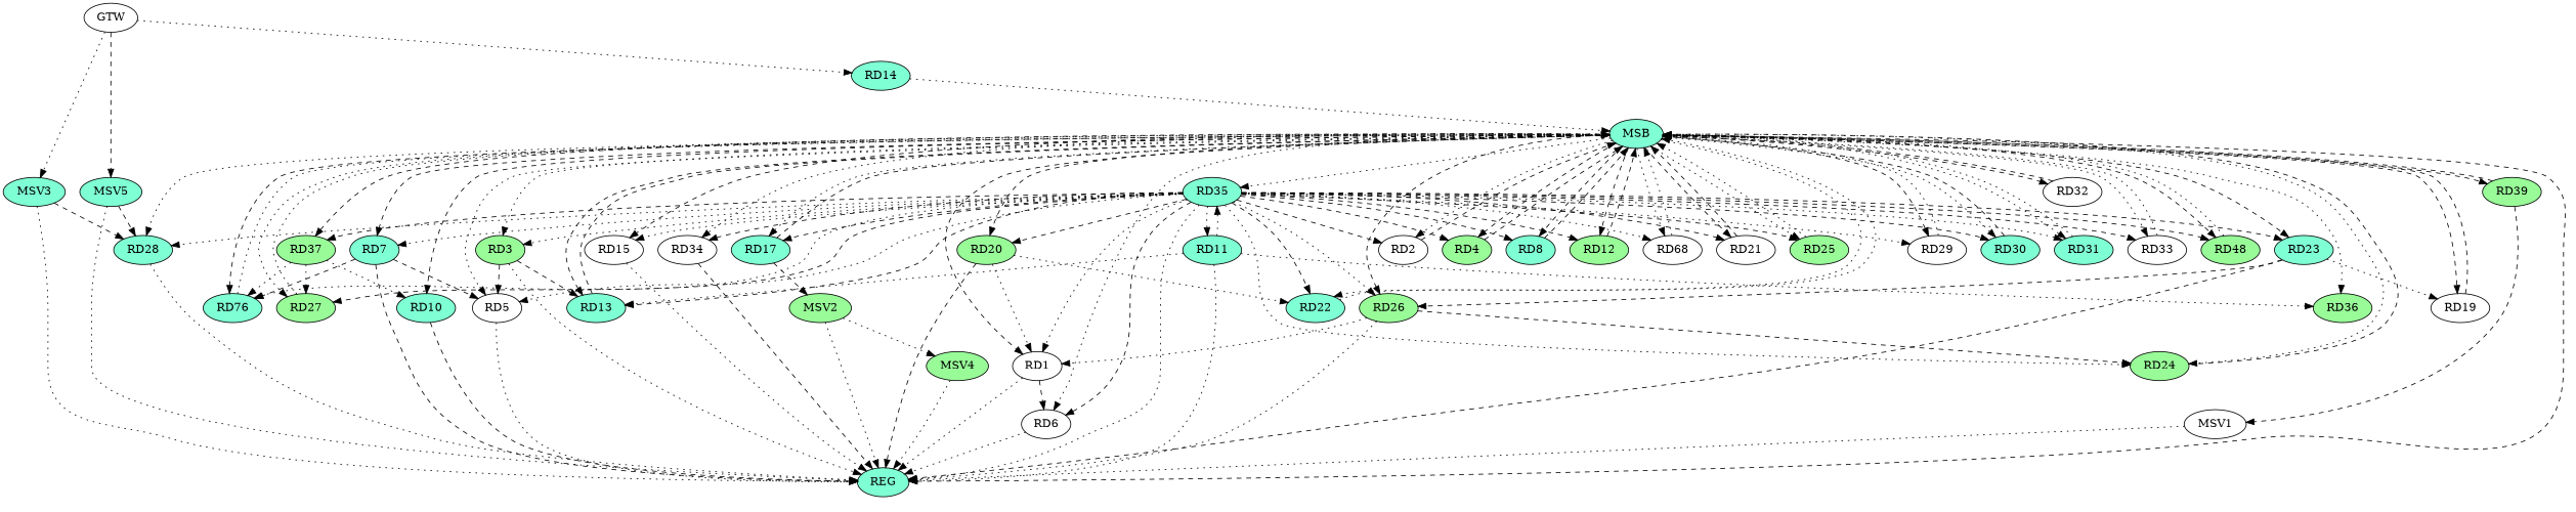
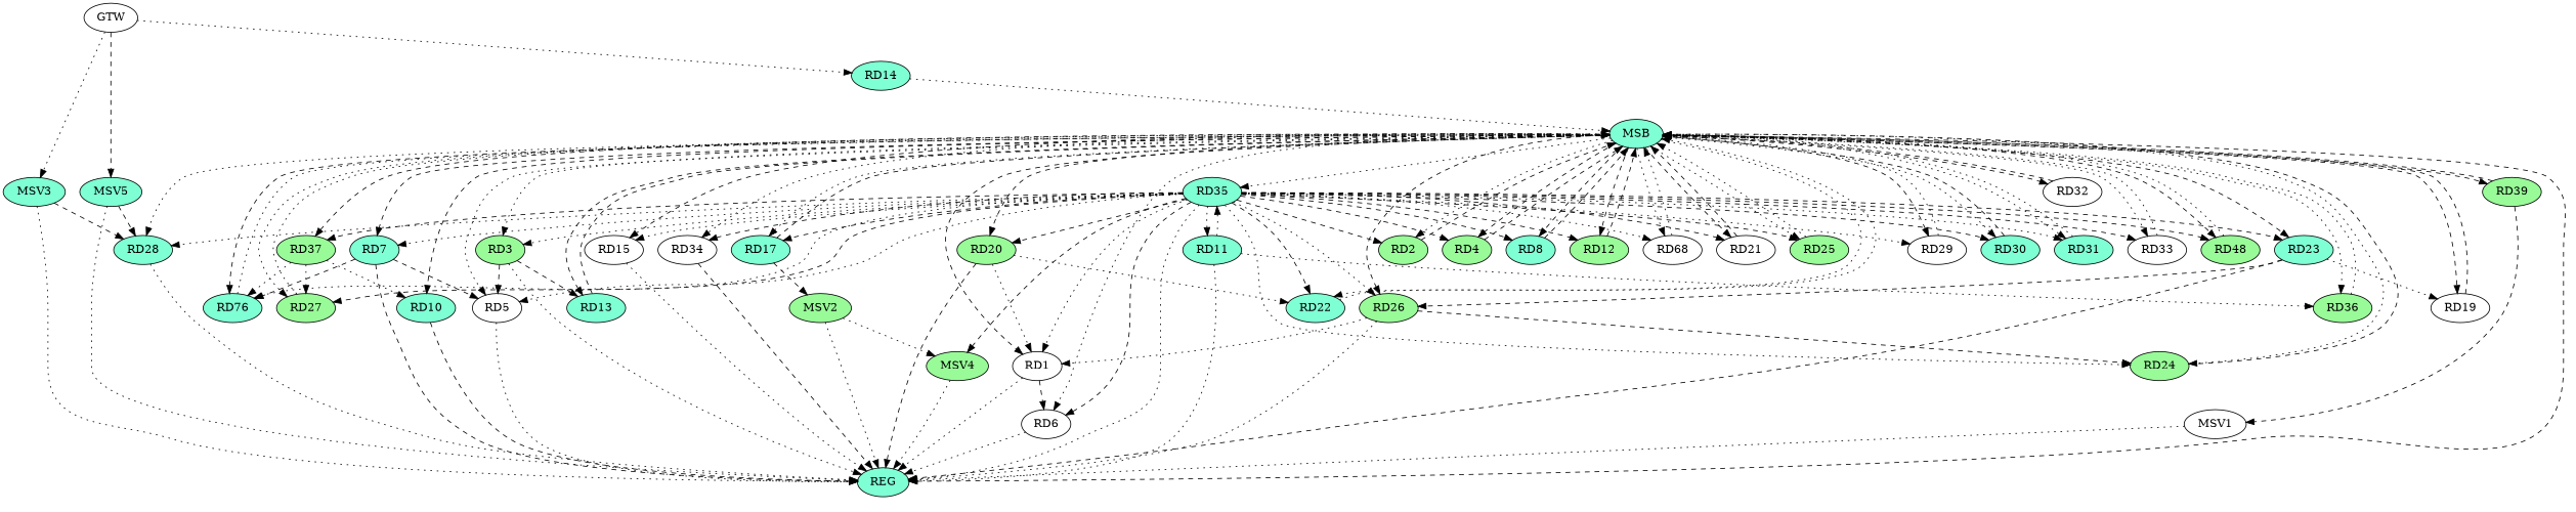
  strict digraph {
    node [fillcolor=aquamarine style=filled]
    edge [style=dotted]
    n1 [fillcolor=white label=RD1]
    n2 [fillcolor=white label=RD6]
    n3 [label=REG]
-   n4 [fillcolor=white label=RD2]
+   n4 [fillcolor=palegreen label=RD2]
    n5 [label=MSB]
    n6 [fillcolor=palegreen label=RD3]
    n7 [fillcolor=white label=RD5]
    n8 [label=RD13]
    n9 [fillcolor=palegreen label=RD4]
    n10 [label=RD7]
    n11 [label=RD76]
    n12 [label=RD8]
    n13 [fillcolor=palegreen label=RD24]
    n14 [label=RD10]
    n15 [label=RD35]
    n16 [fillcolor=palegreen label=RD36]
    n17 [fillcolor=palegreen label=RD12]
    n18 [fillcolor=white label=RD15]
    n19 [label=RD17]
    n20 [fillcolor=white label=RD68]
    n21 [fillcolor=white label=RD19]
    n22 [fillcolor=palegreen label=RD20]
    n23 [label=RD22]
    n24 [fillcolor=white label=RD21]
    n25 [label=RD23]
    n26 [fillcolor=palegreen label=RD26]
    n27 [fillcolor=palegreen label=RD25]
    n28 [fillcolor=palegreen label=RD27]
    n29 [label=RD28]
    n30 [fillcolor=white label=RD29]
    n31 [label=RD30]
    n32 [label=RD31]
    n33 [fillcolor=white label=RD32]
    n34 [fillcolor=white label=RD33]
    n35 [fillcolor=white label=RD34]
    n36 [fillcolor=palegreen label=RD37]
    n37 [fillcolor=palegreen label=RD48]
    n38 [fillcolor=palegreen label=RD39]
    n39 [label=RD11]
    n40 [label=RD14]
    n41 [fillcolor=palegreen label=MSV2]
    n42 [fillcolor=palegreen label=MSV4]
    n43 [fillcolor=white label=MSV1]
    n44 [fillcolor=white label=GTW]
    n45 [label=MSV3]
    n46 [label=MSV5]
    n1 -> n2 [style=dashed]
    n1 -> n3
    n2 -> n3
    n4 -> n5 [style=dashed]
    n5 -> n1 [style=dashed]
    n5 -> n2
    n5 -> n3 [style=dashed]
    n5 -> n4
    n5 -> n6
    n5 -> n7
    n5 -> n8 [style=dashed]
    n5 -> n9 [style=dashed]
    n5 -> n10 [style=dashed]
    n5 -> n11 [style=dashed]
    n5 -> n12 [style=dashed]
    n5 -> n13
    n5 -> n14 [style=dashed]
    n5 -> n15
    n5 -> n16
    n5 -> n17 [style=dashed]
    n5 -> n18 [style=dashed]
    n5 -> n19
    n5 -> n20
    n5 -> n21 [style=dashed]
    n5 -> n22 [style=dashed]
    n5 -> n23
    n5 -> n24 [style=dashed]
    n5 -> n25 [style=dashed]
    n5 -> n26 [style=dashed]
    n5 -> n27
    n5 -> n28
    n5 -> n29
    n5 -> n30 [style=dashed]
    n5 -> n31
    n5 -> n32
    n5 -> n33 [style=dashed]
    n5 -> n34
    n5 -> n35
    n5 -> n36 [style=dashed]
    n5 -> n37 [style=dashed]
    n5 -> n38 [style=dashed]
    n6 -> n3
    n6 -> n7 [style=dashed]
    n6 -> n8 [style=dashed]
    n7 -> n3
    n8 -> n5 [style=dashed]
    n9 -> n5 [style=dashed]
    n10 -> n3 [style=dashed]
    n10 -> n7 [style=dashed]
    n10 -> n11 [style=dashed]
    n11 -> n5
    n12 -> n5 [style=dashed]
    n13 -> n5 [style=dashed]
    n14 -> n3 [style=dashed]
    n15 -> n1
    n15 -> n2 [style=dashed]
    n15 -> n3
    n15 -> n4 [style=dashed]
    n15 -> n6
    n15 -> n7
-   n15 -> n8 [style=dashed]
+   n15 -> n42 [style=dashed]
    n15 -> n9 [style=dashed]
    n15 -> n10
    n15 -> n11
    n15 -> n12 [style=dashed]
    n15 -> n13
    n15 -> n17 [style=dashed]
    n15 -> n18
    n15 -> n19 [style=dashed]
    n15 -> n20
    n15 -> n22 [style=dashed]
    n15 -> n23 [style=dashed]
    n15 -> n24 [style=dashed]
    n15 -> n25 [style=dashed]
    n15 -> n26
    n15 -> n27 [style=dashed]
    n15 -> n28 [style=dashed]
    n15 -> n29
    n15 -> n30
    n15 -> n31 [style=dashed]
    n15 -> n32
    n15 -> n34 [style=dashed]
    n15 -> n35 [style=dashed]
    n15 -> n36 [style=dashed]
    n15 -> n37 [style=dashed]
    n15 -> n39
+   n16 -> n5
    n17 -> n5 [style=dashed]
    n18 -> n3
    n19 -> n5 [style=dashed]
    n19 -> n41 [style=dashed]
    n20 -> n5
    n21 -> n5 [style=dashed]
    n22 -> n1
    n22 -> n3 [style=dashed]
    n22 -> n23
    n23 -> n5
    n24 -> n5 [style=dashed]
    n25 -> n3 [style=dashed]
    n25 -> n21
    n25 -> n26 [style=dashed]
    n26 -> n1
    n26 -> n3
    n26 -> n13 [style=dashed]
    n27 -> n5
    n28 -> n5
    n29 -> n3
    n30 -> n5
    n31 -> n5 [style=dashed]
    n32 -> n5
    n33 -> n5 [style=dashed]
    n34 -> n5
    n35 -> n3 [style=dashed]
    n36 -> n11
    n36 -> n14
    n36 -> n28
    n37 -> n5
    n38 -> n5 [style=dashed]
    n38 -> n43 [style=dashed]
    n39 -> n3
-   n39 -> n8
    n39 -> n15
    n39 -> n16
    n40 -> n5
    n41 -> n3
    n41 -> n42
    n42 -> n3
    n43 -> n3
    n44 -> n40
    n44 -> n45
    n44 -> n46 [style=dashed]
    n45 -> n3
    n45 -> n29 [style=dashed]
    n46 -> n3
    n46 -> n29 [style=dashed]
  }
